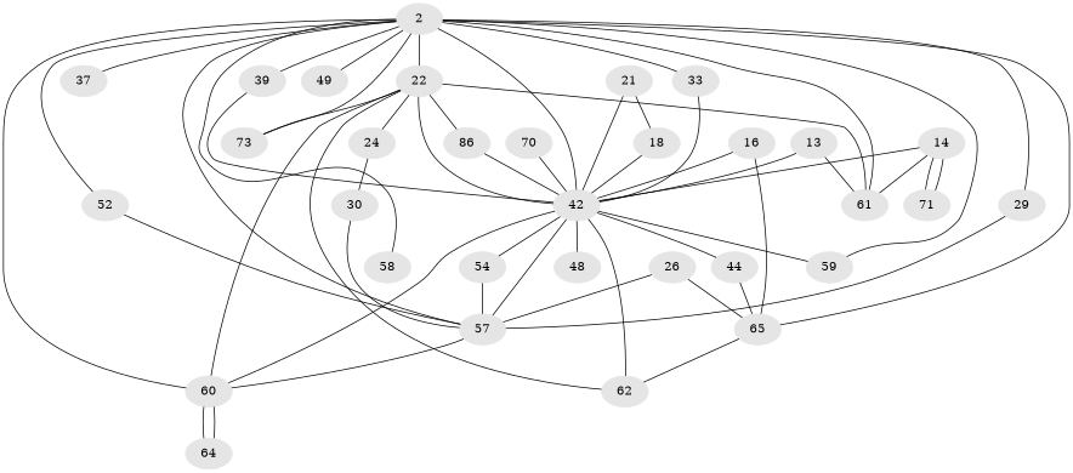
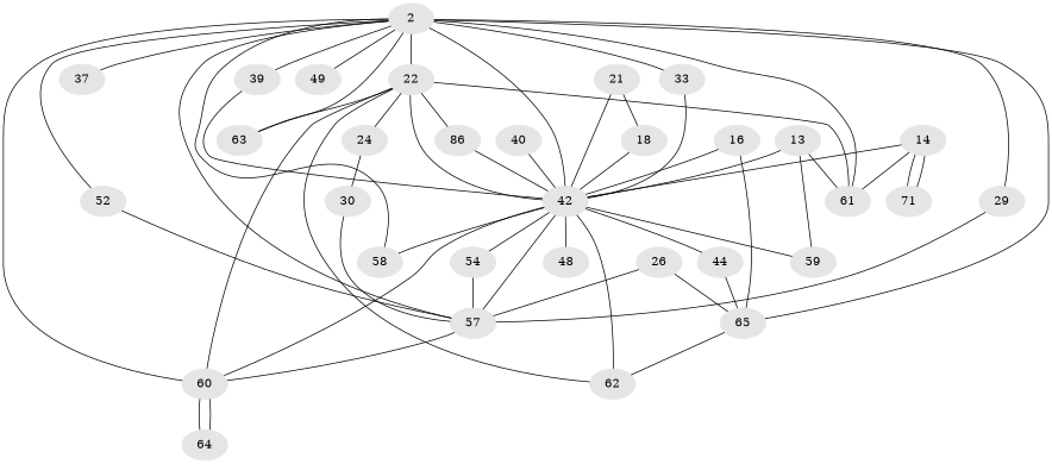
  graph {
    node [color=gray90 style=filled]
    n1 [label=2 super="+2"]
    22 [super="+11+9"]
    29
    33
    37
    39 [super="+23+25"]
    42 [super="+35+10"]
    n8 [label=65 super="+17"]
    49
    52 [super="+50"]
    57 [super="+12+7"]
    58
    59
    60 [super="+19+43+55+53"]
    61 [super="+41+47"]
-   63 [label=73]
+   63
    24
    n18 [label=86]
    62 [super="+56"]
    44
    48
    54
    64
    13
    14
    n26 [label=71]
    16
    18
    21
    30
    26
-   40 [label=70]
+   40
    n1 -- 22 [weight=7]
    n1 -- 29
    n1 -- 33
    n1 -- 37 [weight=2]
    n1 -- 39 [weight=3]
    n1 -- 42 [weight=10]
    n1 -- n8 [weight=2]
    n1 -- 49 [weight=2]
    n1 -- 52
    n1 -- 57 [weight=6]
    n1 -- 58
-   n1 -- 59
+   13 -- 59
    n1 -- 60 [weight=3]
    n1 -- 61 [weight=2]
    n1 -- 63
    22 -- 42 [weight=8]
    22 -- 60 [weight=5]
    22 -- 61 [weight=2]
    22 -- 63
    22 -- 24 [weight=2]
    22 -- n18
    22 -- 62
    29 -- 57
    33 -- 42
    39 -- 42
    42 -- 57 [weight=7]
+   42 -- 58
    42 -- 59
    42 -- 60
    42 -- 62
    42 -- 44
    42 -- 48 [weight=2]
    42 -- 54
    n8 -- 62
    52 -- 57
    57 -- 60 [weight=3]
    60 -- 64
    60 -- 64
    24 -- 30
    n18 -- 42
    44 -- n8
    54 -- 57
    13 -- 42 [weight=2]
    13 -- 61
    14 -- 42 [weight=2]
    14 -- 61
    14 -- n26
    14 -- n26
    16 -- 42 [weight=2]
    16 -- n8
    18 -- 42 [weight=2]
    21 -- 42
    21 -- 18
    30 -- 57
    26 -- n8
    26 -- 57
    40 -- 42 [weight=2]
  }
